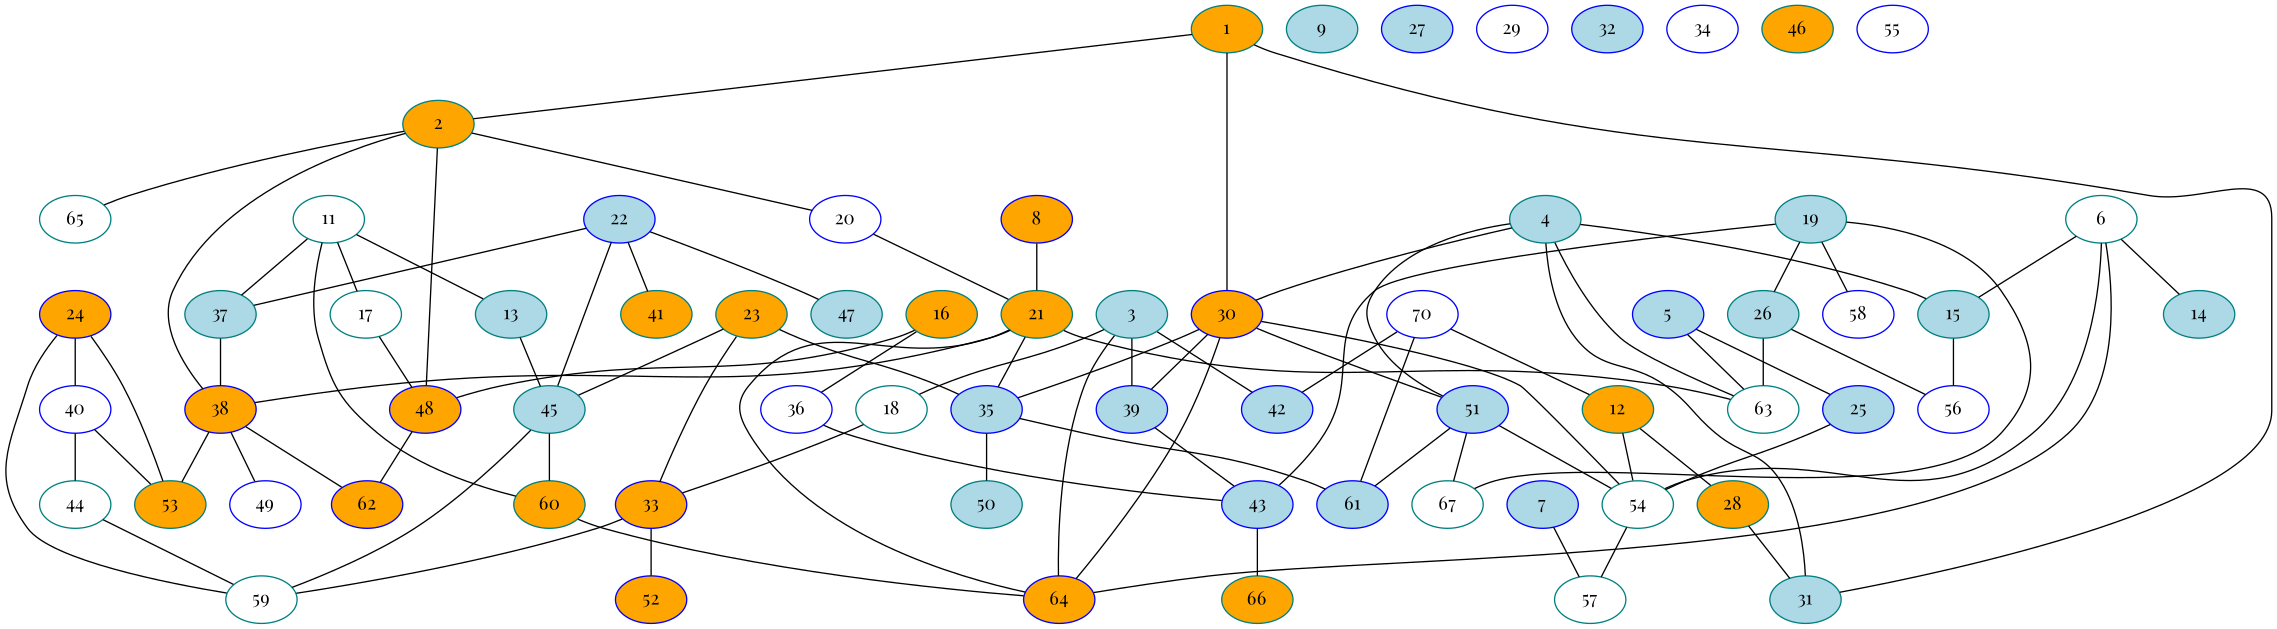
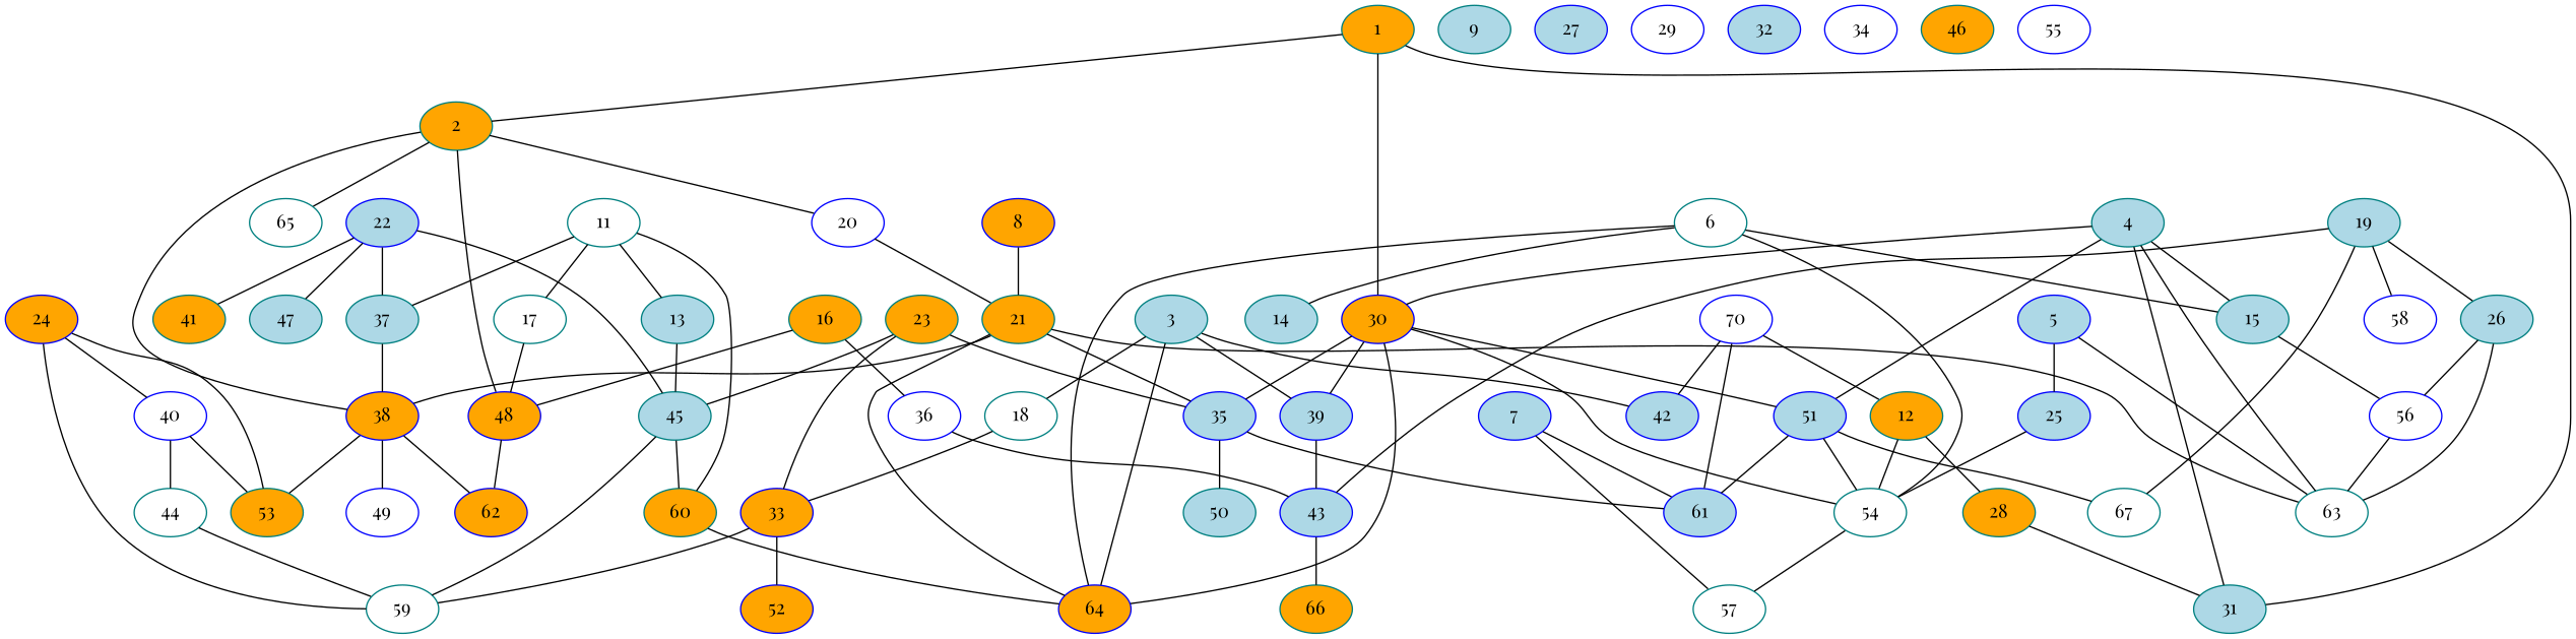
  graph {
    fontname="Playfair Display"
    node [color=teal fillcolor=lightblue fontname="Playfair Display" style=filled]
    edge [fontname="Playfair Display"]
    1 [fillcolor=orange]
    2 [fillcolor=orange]
    30 [color=blue fillcolor=orange]
    31
    20 [color=blue fillcolor=white]
    38 [color=blue fillcolor=orange]
    48 [color=blue fillcolor=orange]
    65 [fillcolor=white]
    39 [color=blue]
    64 [color=blue fillcolor=orange]
    51 [color=blue]
    54 [fillcolor=white]
    35 [color=blue]
    21 [fillcolor=orange]
    53 [fillcolor=orange]
    49 [color=blue fillcolor=white]
    62 [color=blue fillcolor=orange]
    18 [fillcolor=white]
    3
    42 [color=blue]
    33 [color=blue fillcolor=orange]
    43 [color=blue]
    4
    15
    63 [fillcolor=white]
    56 [color=blue fillcolor=white]
    61 [color=blue]
    67 [fillcolor=white]
    5 [color=blue]
    25 [color=blue]
    6 [fillcolor=white]
    14
    57 [fillcolor=white]
    7 [color=blue]
    8 [color=blue fillcolor=orange]
    9
    n37 [color=blue fillcolor=white label=70]
    12 [fillcolor=orange]
    28 [fillcolor=orange]
    11 [fillcolor=white]
    13
    17 [fillcolor=white]
    37
    60 [fillcolor=orange]
    45
    59 [fillcolor=white]
    16 [fillcolor=orange]
    36 [color=blue fillcolor=white]
    52 [color=blue fillcolor=orange]
    19
    26
    58 [color=blue fillcolor=white]
    66 [fillcolor=orange]
    50
    22 [color=blue]
    41 [fillcolor=orange]
    47
    23 [fillcolor=orange]
    24 [color=blue fillcolor=orange]
    40 [color=blue fillcolor=white]
    44 [fillcolor=white]
    27 [color=blue]
    29 [color=blue fillcolor=white]
    32 [color=blue]
    34 [color=blue fillcolor=white]
    46 [fillcolor=orange]
    55 [color=blue fillcolor=white]
    1 -- 2
    1 -- 30
    1 -- 31
    2 -- 20
    2 -- 38
    2 -- 48
    2 -- 65
    30 -- 39
    30 -- 64
    30 -- 51
    30 -- 54
    30 -- 35
    20 -- 21
    38 -- 53
    38 -- 49
    38 -- 62
    48 -- 62
    39 -- 43
    51 -- 54
    51 -- 61
    51 -- 67
    54 -- 57
    35 -- 61
    35 -- 50
    21 -- 38
    21 -- 64
    21 -- 35
    21 -- 63
    18 -- 33
    3 -- 39
    3 -- 64
    3 -- 18
    3 -- 42
    33 -- 59
    33 -- 52
    43 -- 66
    4 -- 30
    4 -- 31
    4 -- 51
    4 -- 15
    4 -- 63
    15 -- 56
+   56 -- 63
    5 -- 63
    5 -- 25
    25 -- 54
    6 -- 64
    6 -- 54
    6 -- 15
    6 -- 14
+   7 -- 61
    7 -- 57
    8 -- 21
    n37 -- 42
    n37 -- 61
    n37 -- 12
    12 -- 54
    12 -- 28
    28 -- 31
    11 -- 13
    11 -- 17
    11 -- 37
    11 -- 60
    13 -- 45
    17 -- 48
    37 -- 38
    60 -- 64
    45 -- 60
    45 -- 59
    16 -- 48
    16 -- 36
    36 -- 43
    19 -- 43
    19 -- 67
    19 -- 26
    19 -- 58
    26 -- 63
    26 -- 56
    22 -- 37
    22 -- 45
    22 -- 41
    22 -- 47
    23 -- 35
    23 -- 33
    23 -- 45
    24 -- 53
    24 -- 59
    24 -- 40
    40 -- 53
    40 -- 44
    44 -- 59
  }
